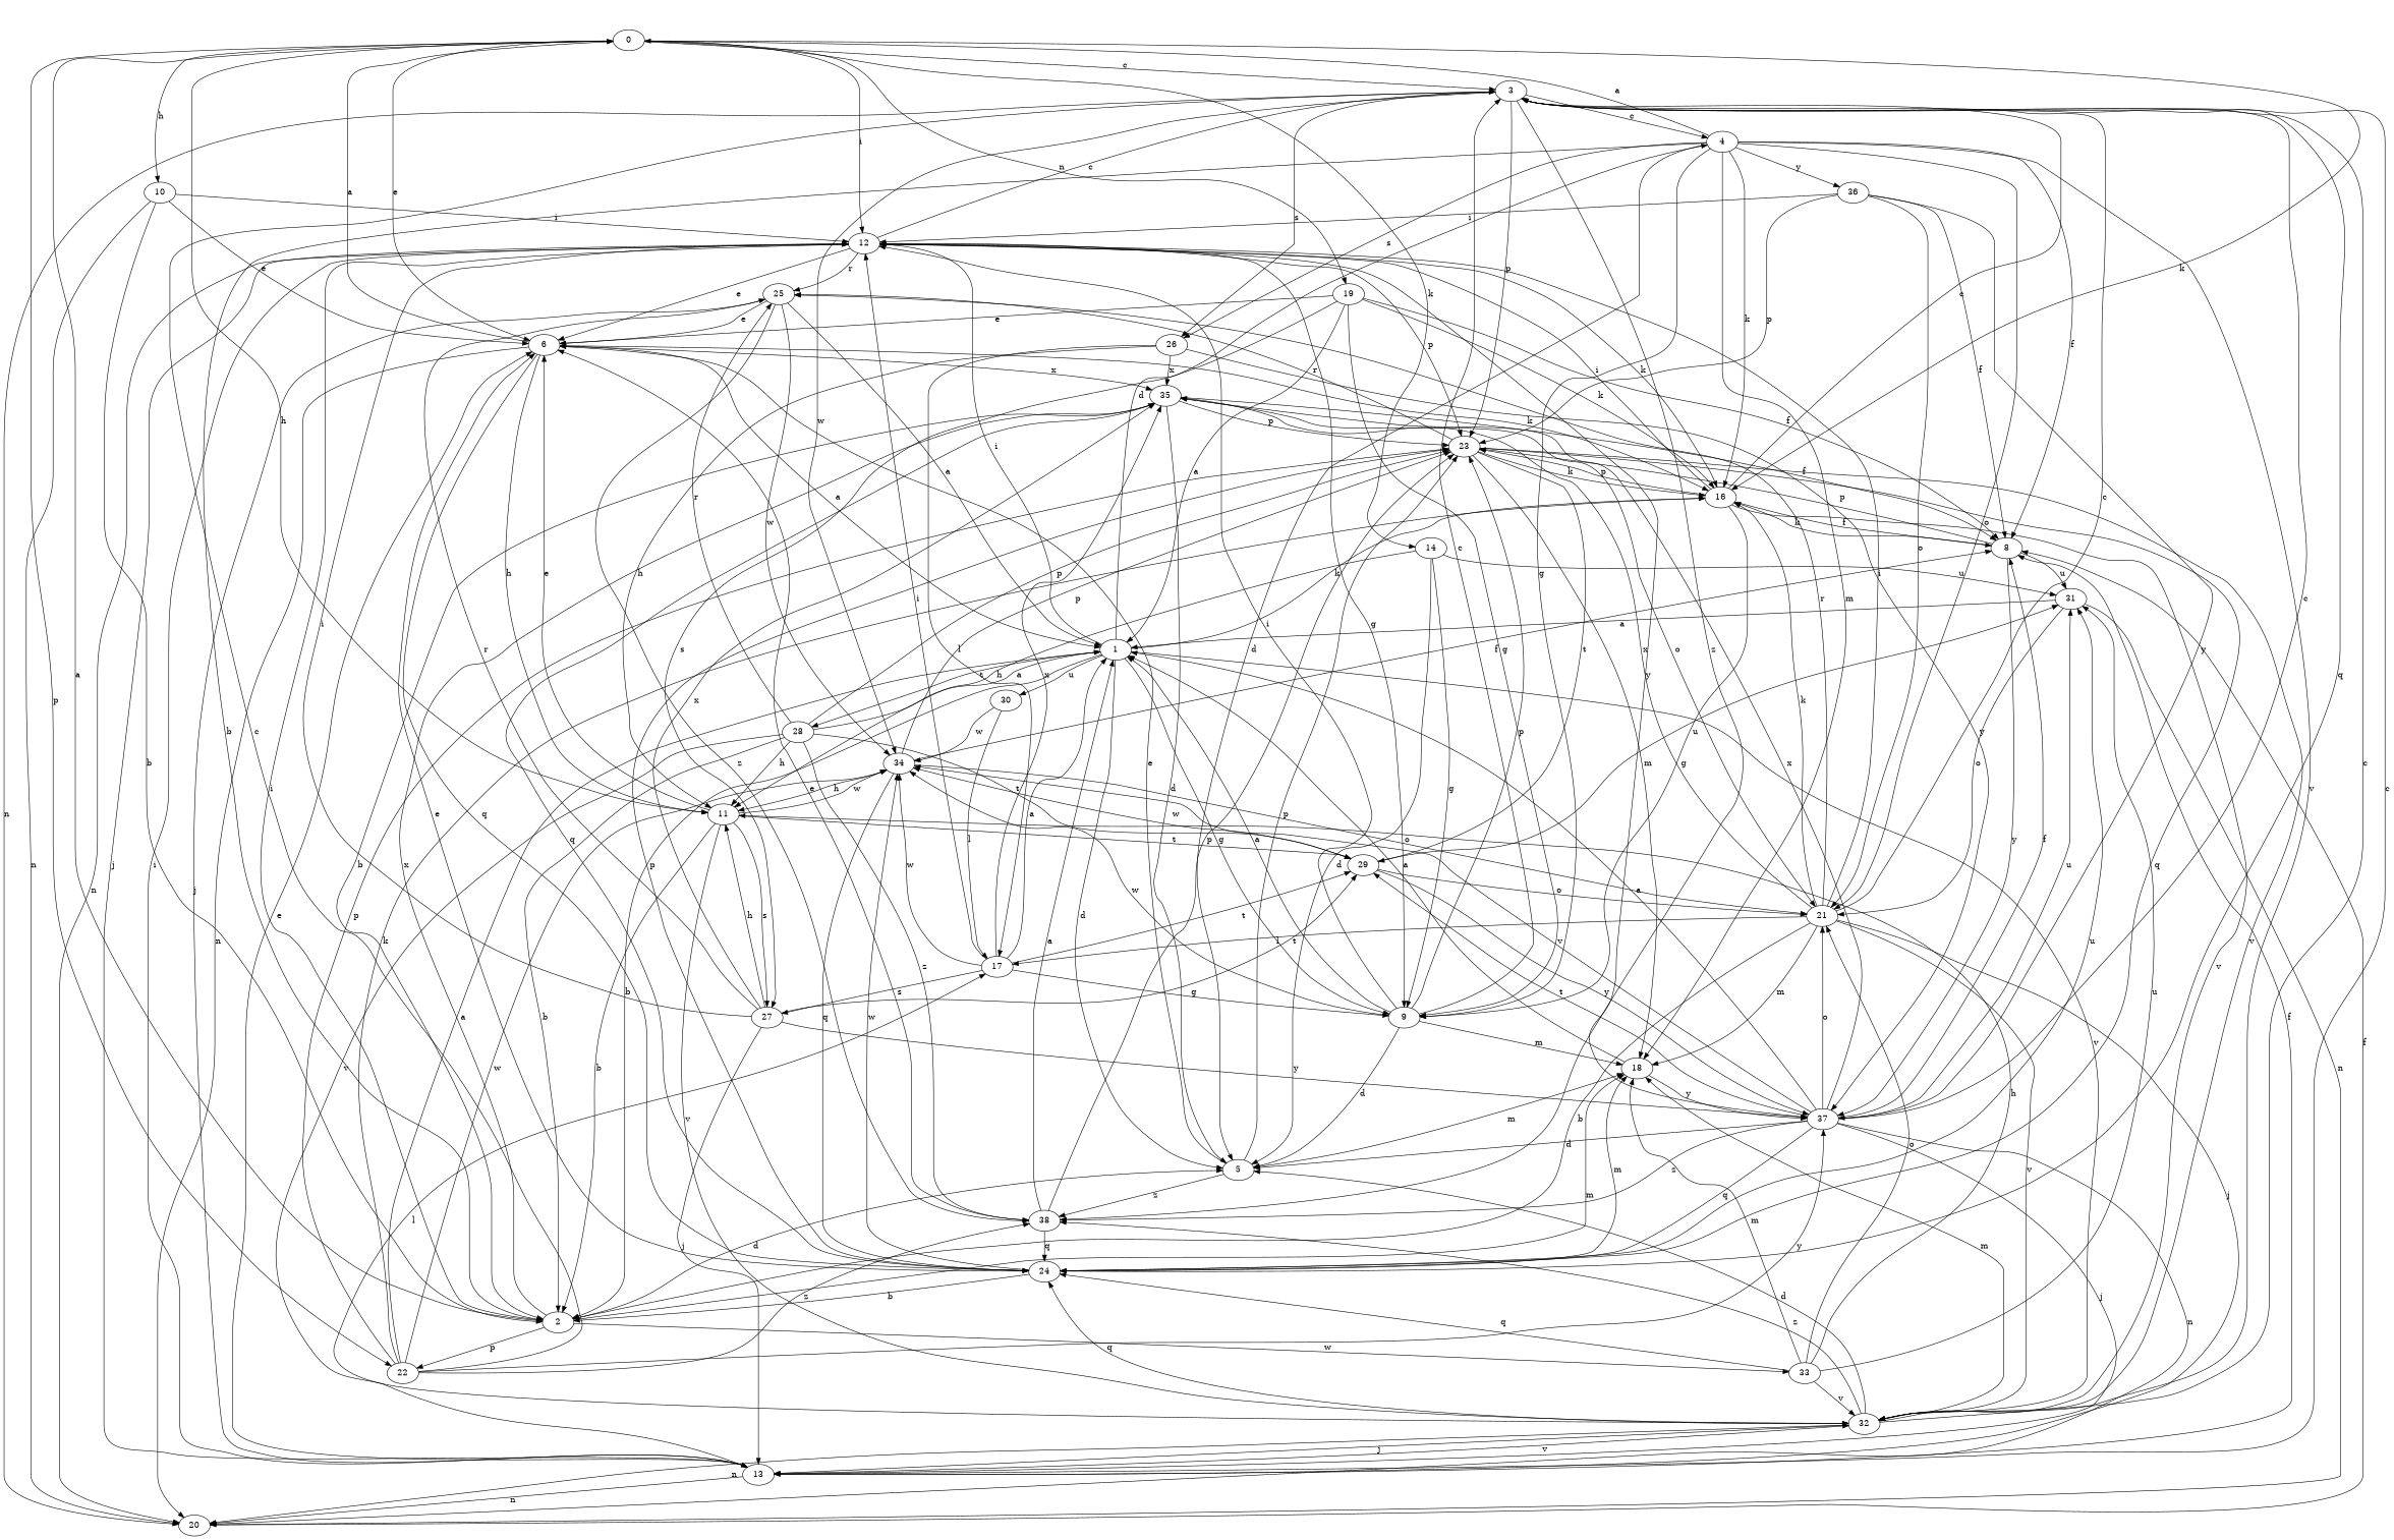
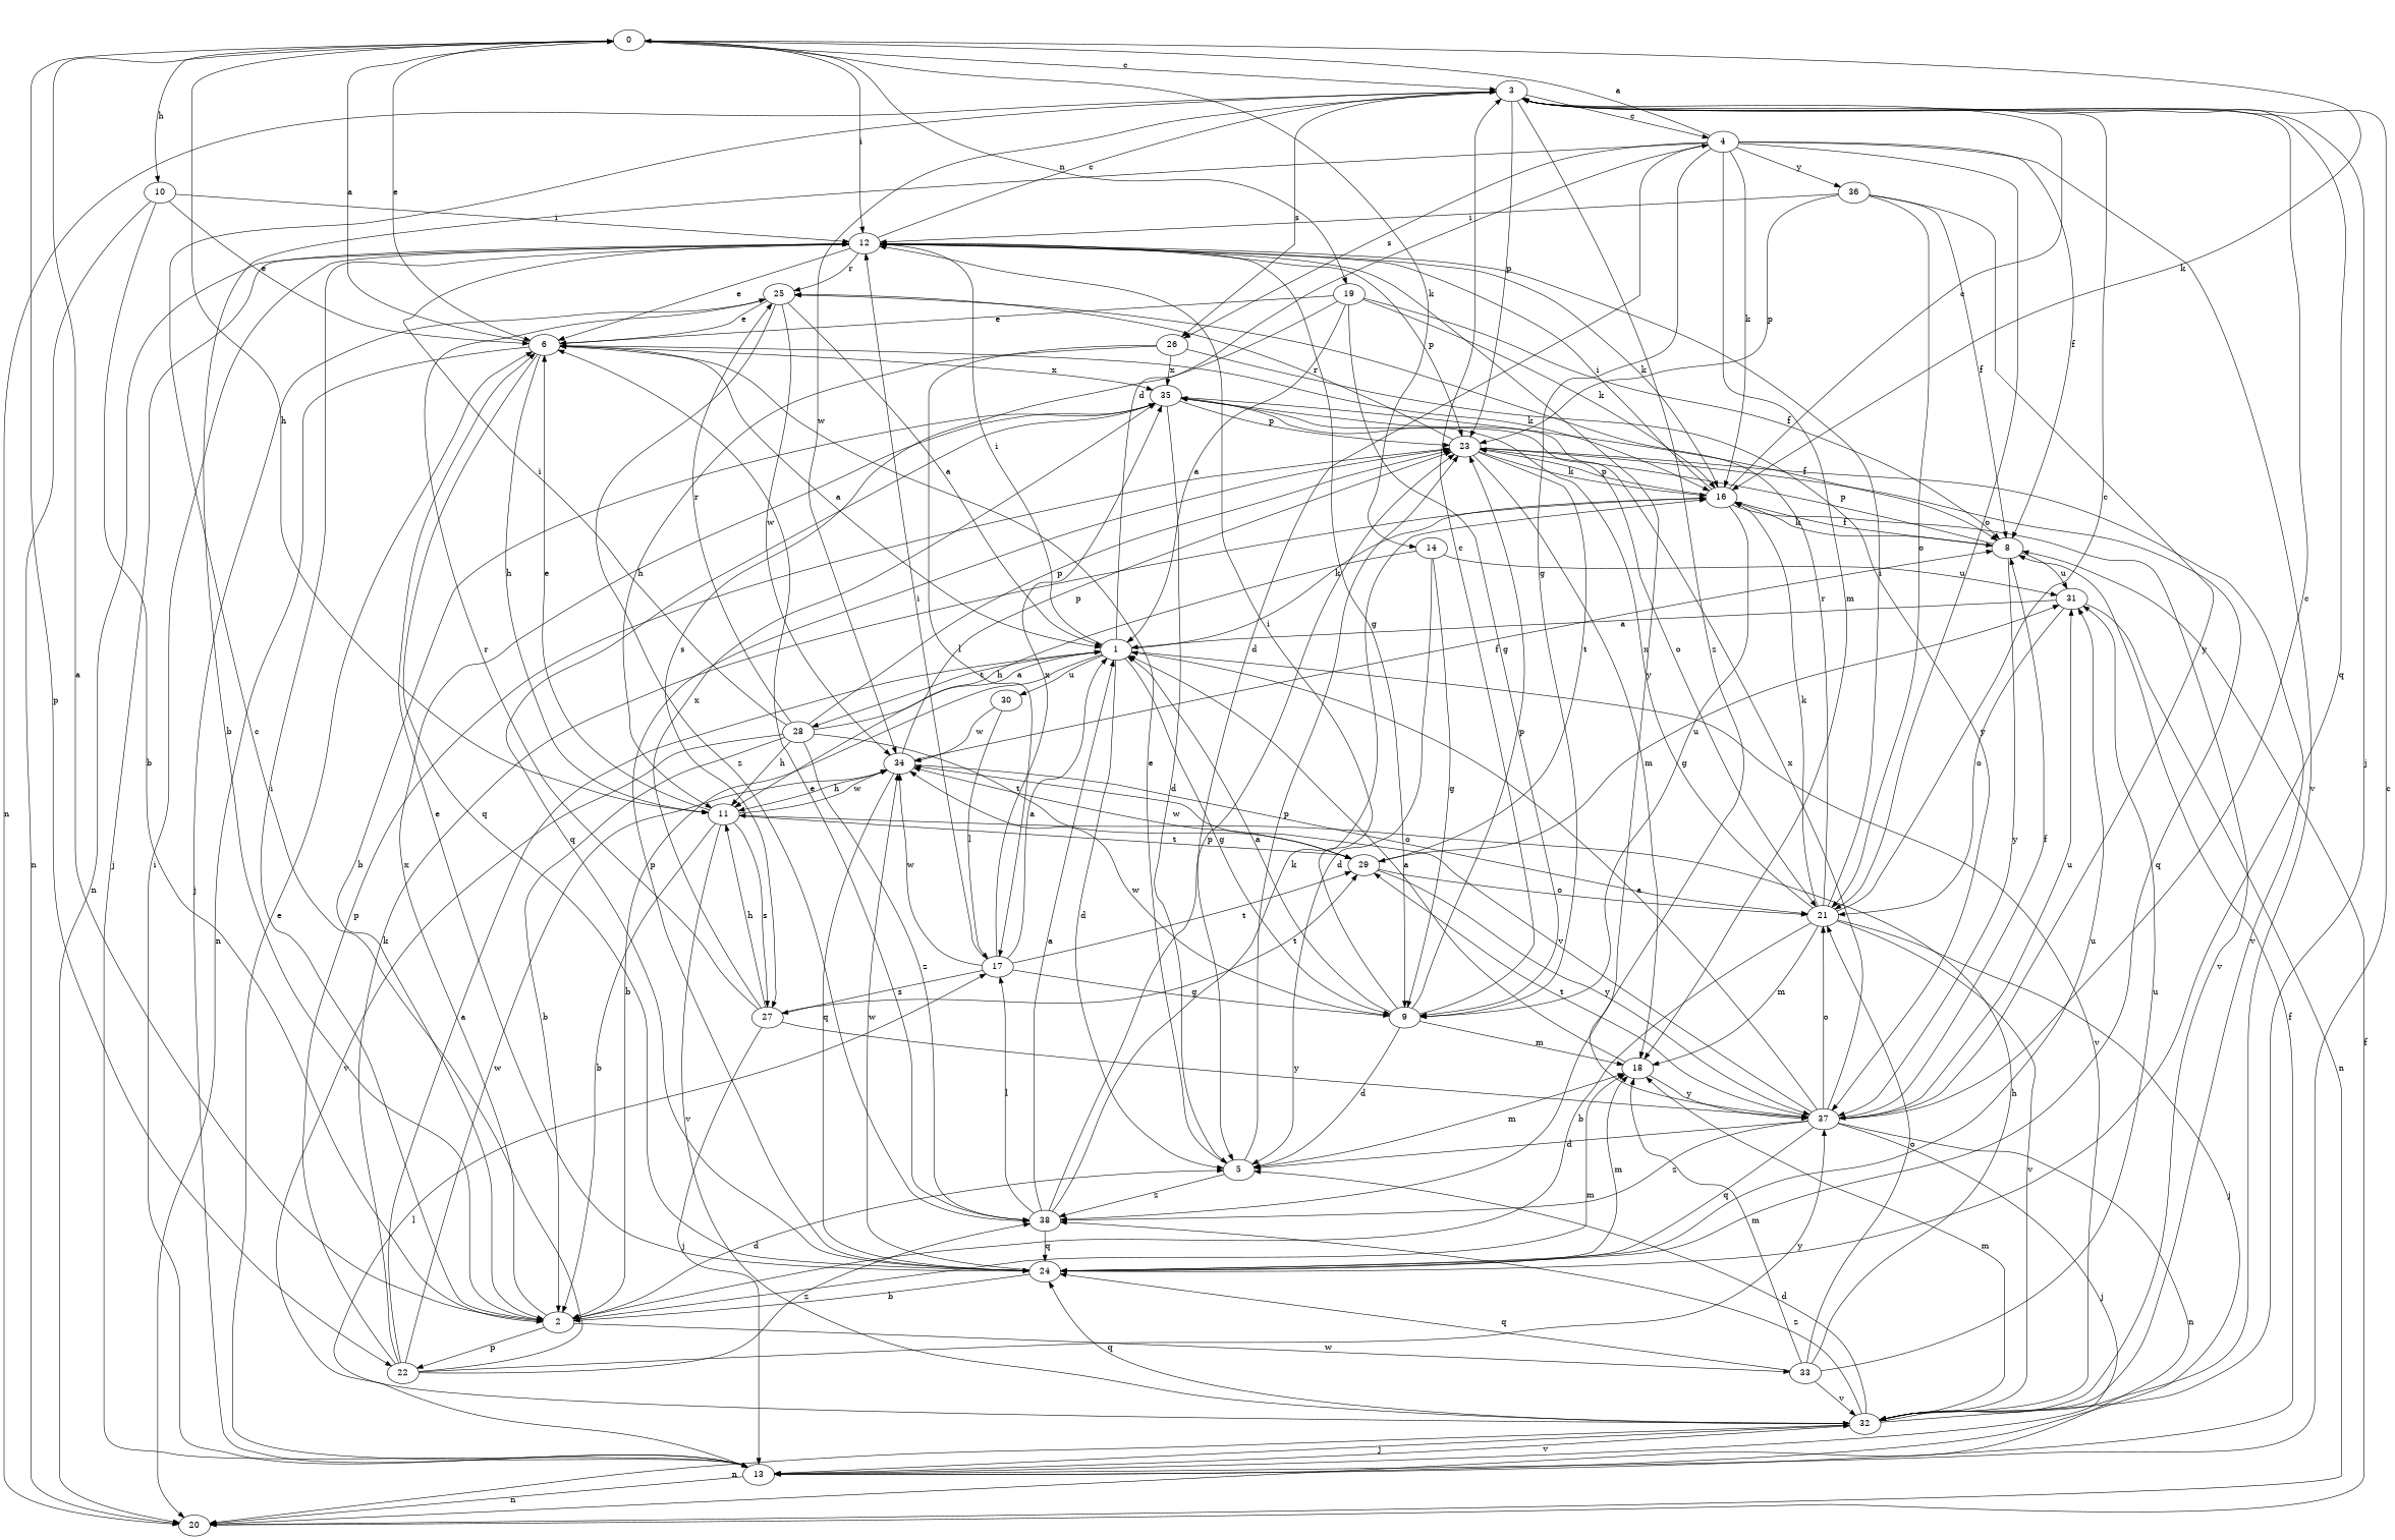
  strict digraph {
    0
    3
    6
    10
    11
    12
    14
    16
    19
    22
    4
    20
    23
    24
    26
    34
    38
    1
    35
    2
    32
    27
    29
    9
    37
    13
    25
    5
    31
    8
    28
    30
    18
    33
    21
    36
    17
    0 -> 3 [label=c]
    0 -> 6 [label=e]
    0 -> 10 [label=h]
    0 -> 11 [label=h]
    0 -> 12 [label=i]
    0 -> 14 [label=k]
    0 -> 16 [label=k]
    0 -> 19 [label=n]
    0 -> 22 [label=p]
    3 -> 4 [label=c]
    3 -> 20 [label=n]
    3 -> 23 [label=p]
    3 -> 24 [label=q]
    3 -> 26 [label=s]
    3 -> 34 [label=w]
    3 -> 38 [label=z]
    6 -> 0 [label=a]
    6 -> 11 [label=h]
    6 -> 16 [label=k]
    6 -> 20 [label=n]
    6 -> 24 [label=q]
    6 -> 1 [label=a]
    6 -> 35 [label=x]
    10 -> 6 [label=e]
    10 -> 12 [label=i]
    10 -> 20 [label=n]
    10 -> 2 [label=b]
    11 -> 6 [label=e]
    11 -> 34 [label=w]
    11 -> 2 [label=b]
    11 -> 32 [label=v]
    11 -> 27 [label=s]
    11 -> 29 [label=t]
    12 -> 3 [label=c]
    12 -> 6 [label=e]
    12 -> 16 [label=k]
    12 -> 20 [label=n]
    12 -> 23 [label=p]
    12 -> 9 [label=g]
    12 -> 37 [label=y]
    12 -> 13 [label=j]
    12 -> 25 [label=r]
    14 -> 11 [label=h]
    14 -> 9 [label=g]
    14 -> 5 [label=d]
    14 -> 31 [label=u]
    16 -> 3 [label=c]
    16 -> 12 [label=i]
    16 -> 23 [label=p]
    16 -> 32 [label=v]
    16 -> 9 [label=g]
    16 -> 8 [label=f]
    19 -> 6 [label=e]
    19 -> 16 [label=k]
    19 -> 1 [label=a]
    19 -> 27 [label=s]
    19 -> 9 [label=g]
    19 -> 8 [label=f]
    22 -> 3 [label=c]
    22 -> 16 [label=k]
    22 -> 23 [label=p]
    22 -> 34 [label=w]
    22 -> 38 [label=z]
    22 -> 1 [label=a]
    22 -> 37 [label=y]
    4 -> 0 [label=a]
    4 -> 16 [label=k]
    4 -> 26 [label=s]
    4 -> 2 [label=b]
    4 -> 32 [label=v]
    4 -> 9 [label=g]
    4 -> 5 [label=d]
    4 -> 8 [label=f]
    4 -> 18 [label=m]
    4 -> 21 [label=o]
    4 -> 36 [label=y]
    20 -> 8 [label=f]
    23 -> 16 [label=k]
    23 -> 24 [label=q]
    23 -> 32 [label=v]
    23 -> 29 [label=t]
    23 -> 25 [label=r]
    23 -> 18 [label=m]
    24 -> 6 [label=e]
    24 -> 23 [label=p]
    24 -> 34 [label=w]
    24 -> 2 [label=b]
    24 -> 31 [label=u]
    24 -> 18 [label=m]
    26 -> 11 [label=h]
    26 -> 35 [label=x]
    26 -> 37 [label=y]
    26 -> 17 [label=l]
    34 -> 11 [label=h]
    34 -> 23 [label=p]
    34 -> 24 [label=q]
    34 -> 8 [label=f]
    34 -> 21 [label=o]
    38 -> 6 [label=e]
+   38 -> 16 [label=k]
    38 -> 23 [label=p]
    38 -> 24 [label=q]
    38 -> 1 [label=a]
    1 -> 12 [label=i]
    1 -> 16 [label=k]
    1 -> 4 [label=d]
    1 -> 2 [label=b]
    1 -> 32 [label=v]
    1 -> 9 [label=g]
    1 -> 5 [label=d]
    1 -> 28 [label=t]
    1 -> 30 [label=u]
    35 -> 23 [label=p]
    35 -> 24 [label=q]
    35 -> 2 [label=b]
    35 -> 5 [label=d]
    35 -> 8 [label=f]
    35 -> 21 [label=o]
    2 -> 0 [label=a]
    2 -> 12 [label=i]
    2 -> 22 [label=p]
    2 -> 35 [label=x]
    2 -> 5 [label=d]
    2 -> 18 [label=m]
    2 -> 33 [label=w]
-   32 -> 3 [label=c]
+   32 -> 3 [label=j]
    32 -> 20 [label=n]
    32 -> 24 [label=q]
    32 -> 38 [label=z]
    32 -> 13 [label=j]
    32 -> 5 [label=d]
    32 -> 18 [label=m]
    27 -> 11 [label=h]
    27 -> 35 [label=x]
    27 -> 29 [label=t]
    27 -> 37 [label=y]
    27 -> 13 [label=j]
    27 -> 25 [label=r]
    29 -> 34 [label=w]
    29 -> 37 [label=y]
    29 -> 31 [label=u]
    29 -> 21 [label=o]
    9 -> 3 [label=c]
    9 -> 12 [label=i]
    9 -> 23 [label=p]
    9 -> 34 [label=w]
    9 -> 1 [label=a]
    9 -> 5 [label=d]
    9 -> 18 [label=m]
    37 -> 3 [label=c]
    37 -> 20 [label=n]
    37 -> 24 [label=q]
    37 -> 34 [label=v]
    37 -> 38 [label=z]
    37 -> 1 [label=a]
    37 -> 35 [label=x]
    37 -> 29 [label=t]
    37 -> 13 [label=j]
    37 -> 5 [label=d]
    37 -> 31 [label=u]
    37 -> 8 [label=f]
    37 -> 21 [label=o]
    13 -> 3 [label=c]
    13 -> 6 [label=e]
    13 -> 12 [label=i]
    13 -> 20 [label=n]
    13 -> 32 [label=v]
    13 -> 8 [label=f]
    13 -> 17 [label=l]
    25 -> 6 [label=e]
    25 -> 34 [label=w]
    25 -> 38 [label=z]
    25 -> 1 [label=a]
    25 -> 13 [label=j]
    5 -> 6 [label=e]
    5 -> 23 [label=p]
    5 -> 38 [label=z]
    5 -> 18 [label=m]
    31 -> 20 [label=n]
    31 -> 1 [label=a]
    31 -> 21 [label=o]
    8 -> 16 [label=k]
    8 -> 23 [label=p]
    8 -> 37 [label=y]
    8 -> 31 [label=u]
    28 -> 11 [label=h]
-   27 -> 12 [label=i]
+   28 -> 12 [label=i]
    28 -> 23 [label=p]
    28 -> 38 [label=z]
    28 -> 1 [label=a]
    28 -> 2 [label=b]
    28 -> 32 [label=v]
    28 -> 29 [label=t]
    28 -> 25 [label=r]
    30 -> 34 [label=w]
    30 -> 17 [label=l]
    18 -> 1 [label=a]
    18 -> 37 [label=y]
    33 -> 11 [label=h]
    33 -> 24 [label=q]
    33 -> 32 [label=v]
    33 -> 31 [label=u]
    33 -> 18 [label=m]
    33 -> 21 [label=o]
    21 -> 3 [label=c]
    21 -> 12 [label=i]
    21 -> 16 [label=k]
    21 -> 35 [label=x]
    21 -> 2 [label=b]
    21 -> 32 [label=v]
    21 -> 13 [label=j]
    21 -> 25 [label=r]
    21 -> 18 [label=m]
-   21 -> 17 [label=l]
+   38 -> 17 [label=l]
    36 -> 12 [label=i]
    36 -> 23 [label=p]
    36 -> 37 [label=y]
    36 -> 8 [label=f]
    36 -> 21 [label=o]
    17 -> 12 [label=i]
    17 -> 34 [label=w]
    17 -> 1 [label=a]
    17 -> 35 [label=x]
    17 -> 27 [label=s]
    17 -> 29 [label=t]
    17 -> 9 [label=g]
  }
